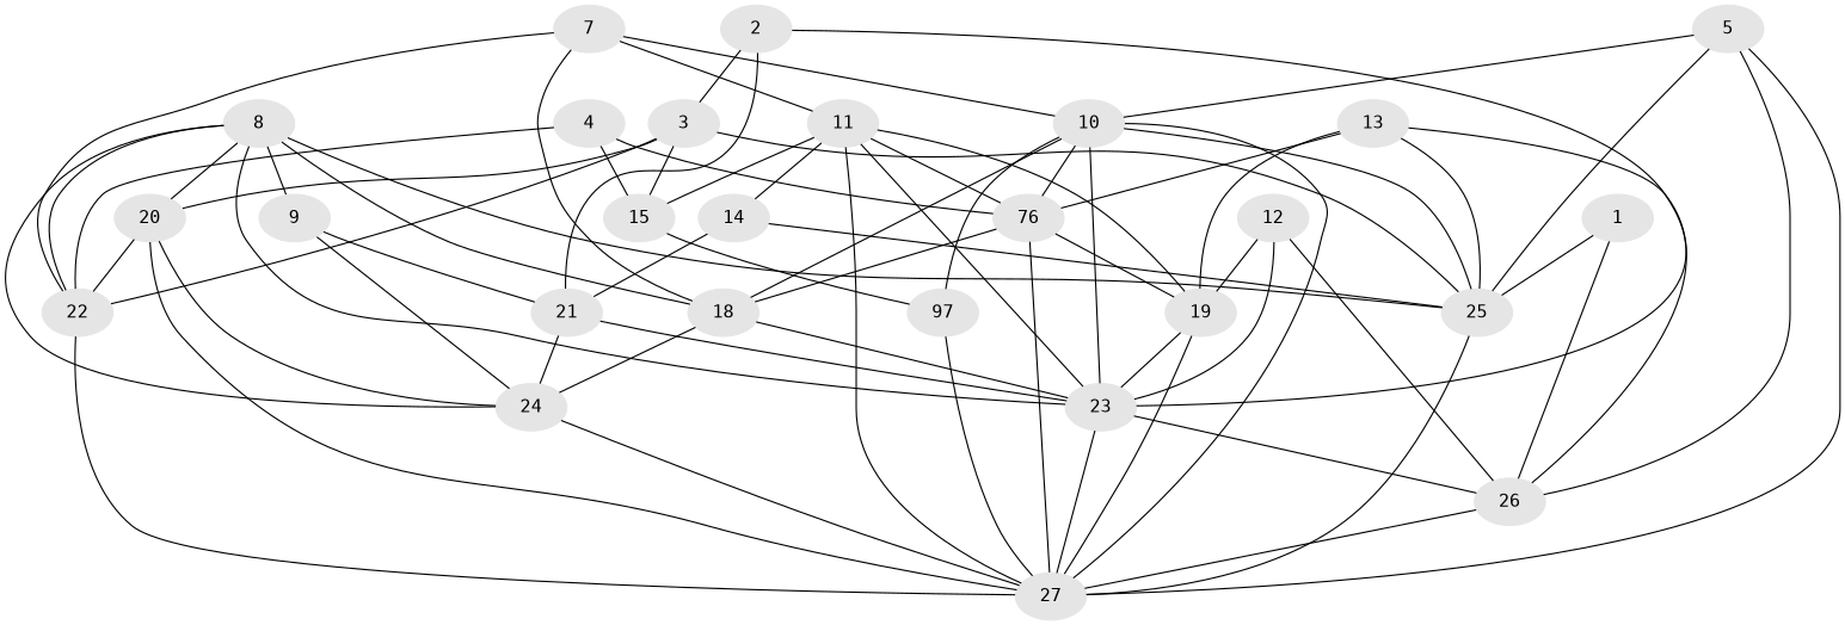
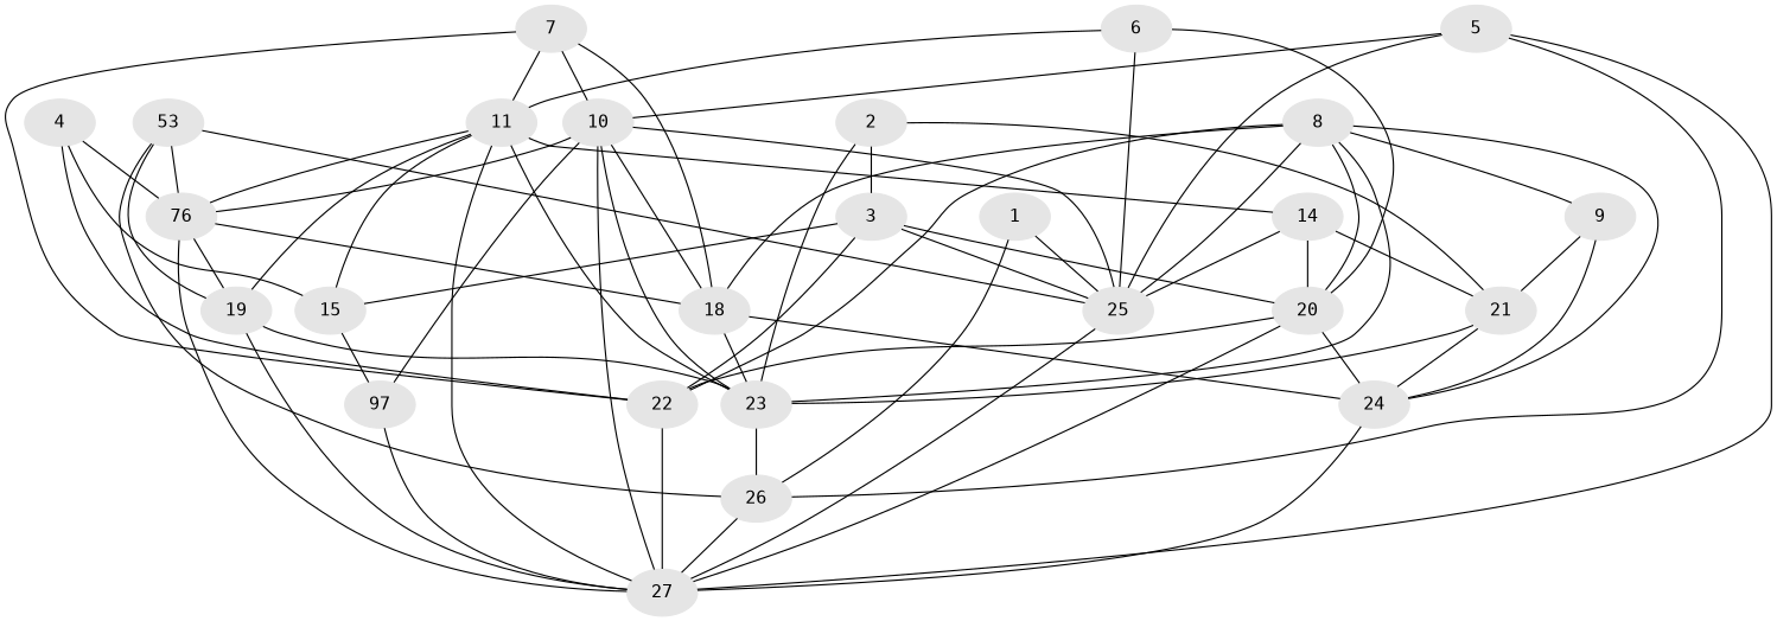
  graph {
    fontname="DejaVu Sans Mono"
    node [color=gray90 fontname="DejaVu Sans Mono" style=filled]
    edge [fontname="DejaVu Sans Mono" weight=1.0]
    1
    25
    26
    27
    2
    3
    21
    23
    15
    20
    22
    24
    n13 [label=97]
    4
    n15 [label=76]
    18
    19
    5
    10
+   6
    11
    14
    7
    8
    9
-   12
-   13
+   13 [label=53]
    1 -- 25
    1 -- 26
    25 -- 27
    26 -- 27
    2 -- 3
    2 -- 21
    2 -- 23
    3 -- 25
    3 -- 15
    3 -- 20
    3 -- 22
    21 -- 23
    21 -- 24
    23 -- 26
-   23 -- 27
    15 -- n13
    20 -- 27
    20 -- 22
    20 -- 24
    22 -- 27
    24 -- 27
    n13 -- 27
    4 -- 15
    4 -- 22
    4 -- n15
    n15 -- 27
    n15 -- 18
    n15 -- 19
    18 -- 23
    18 -- 24
    19 -- 27
    19 -- 23
    5 -- 25
    5 -- 26
    5 -- 27
    5 -- 10
    10 -- 25
    10 -- 27
    10 -- 23
    10 -- n13
    10 -- n15
    10 -- 18
+   6 -- 25
+   6 -- 20
+   6 -- 11
    11 -- 27
    11 -- 23
    11 -- 15
    11 -- n15
    11 -- 19
    11 -- 14 [weight=2.0]
    14 -- 25
    14 -- 21
+   14 -- 20
    7 -- 22
    7 -- 18
    7 -- 10
    7 -- 11
    8 -- 25 [weight=2.0]
    8 -- 23
    8 -- 20
    8 -- 22
    8 -- 24
    8 -- 18
    8 -- 9
    9 -- 21
    9 -- 24
-   12 -- 26
-   12 -- 23
-   12 -- 19
    13 -- 25
    13 -- 26
    13 -- n15
    13 -- 19
  }
